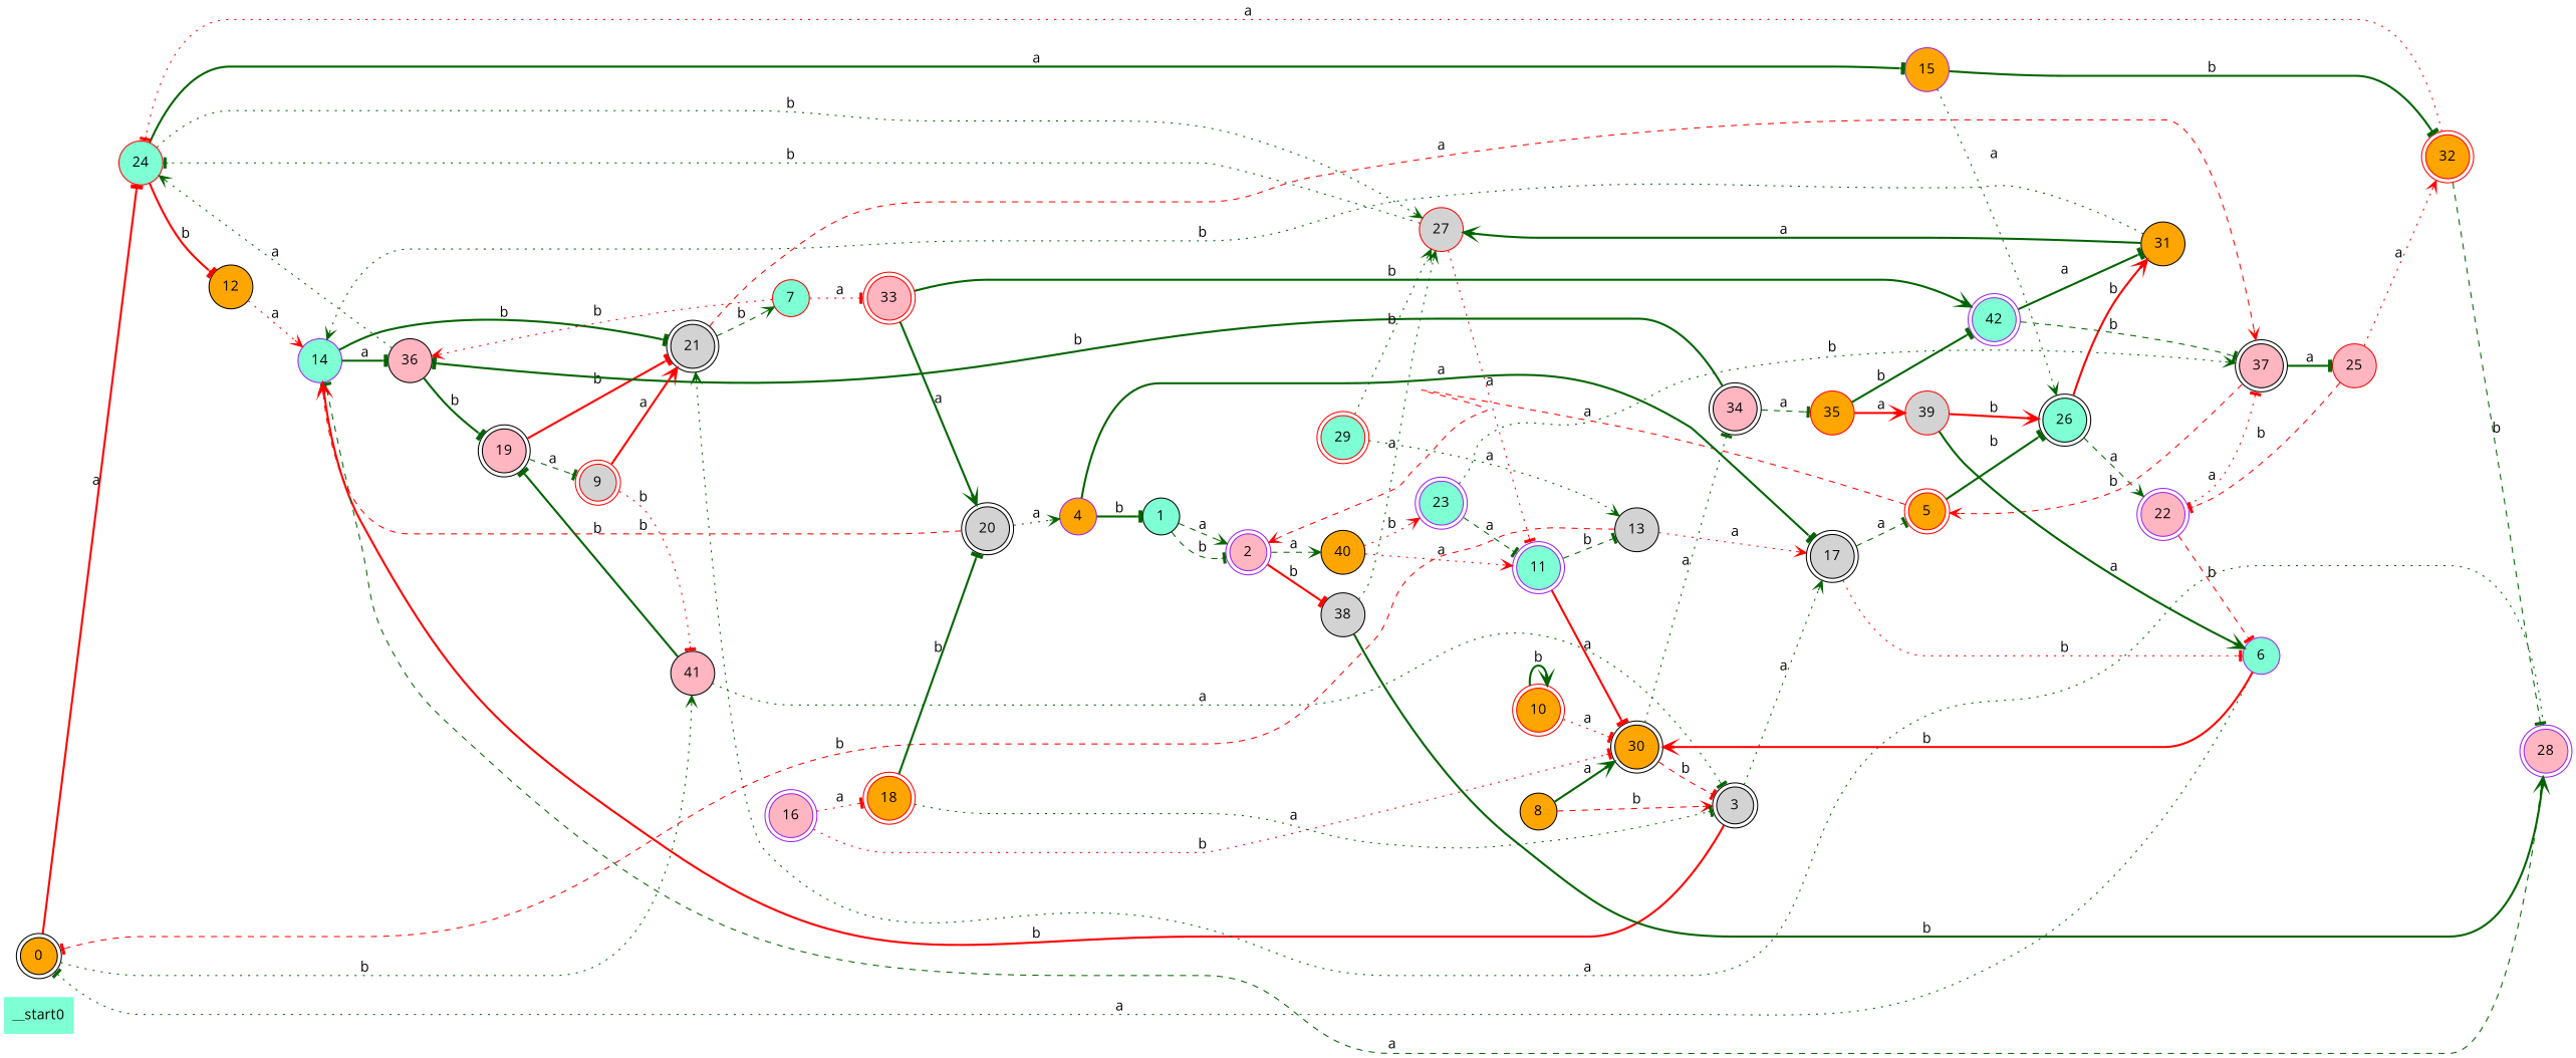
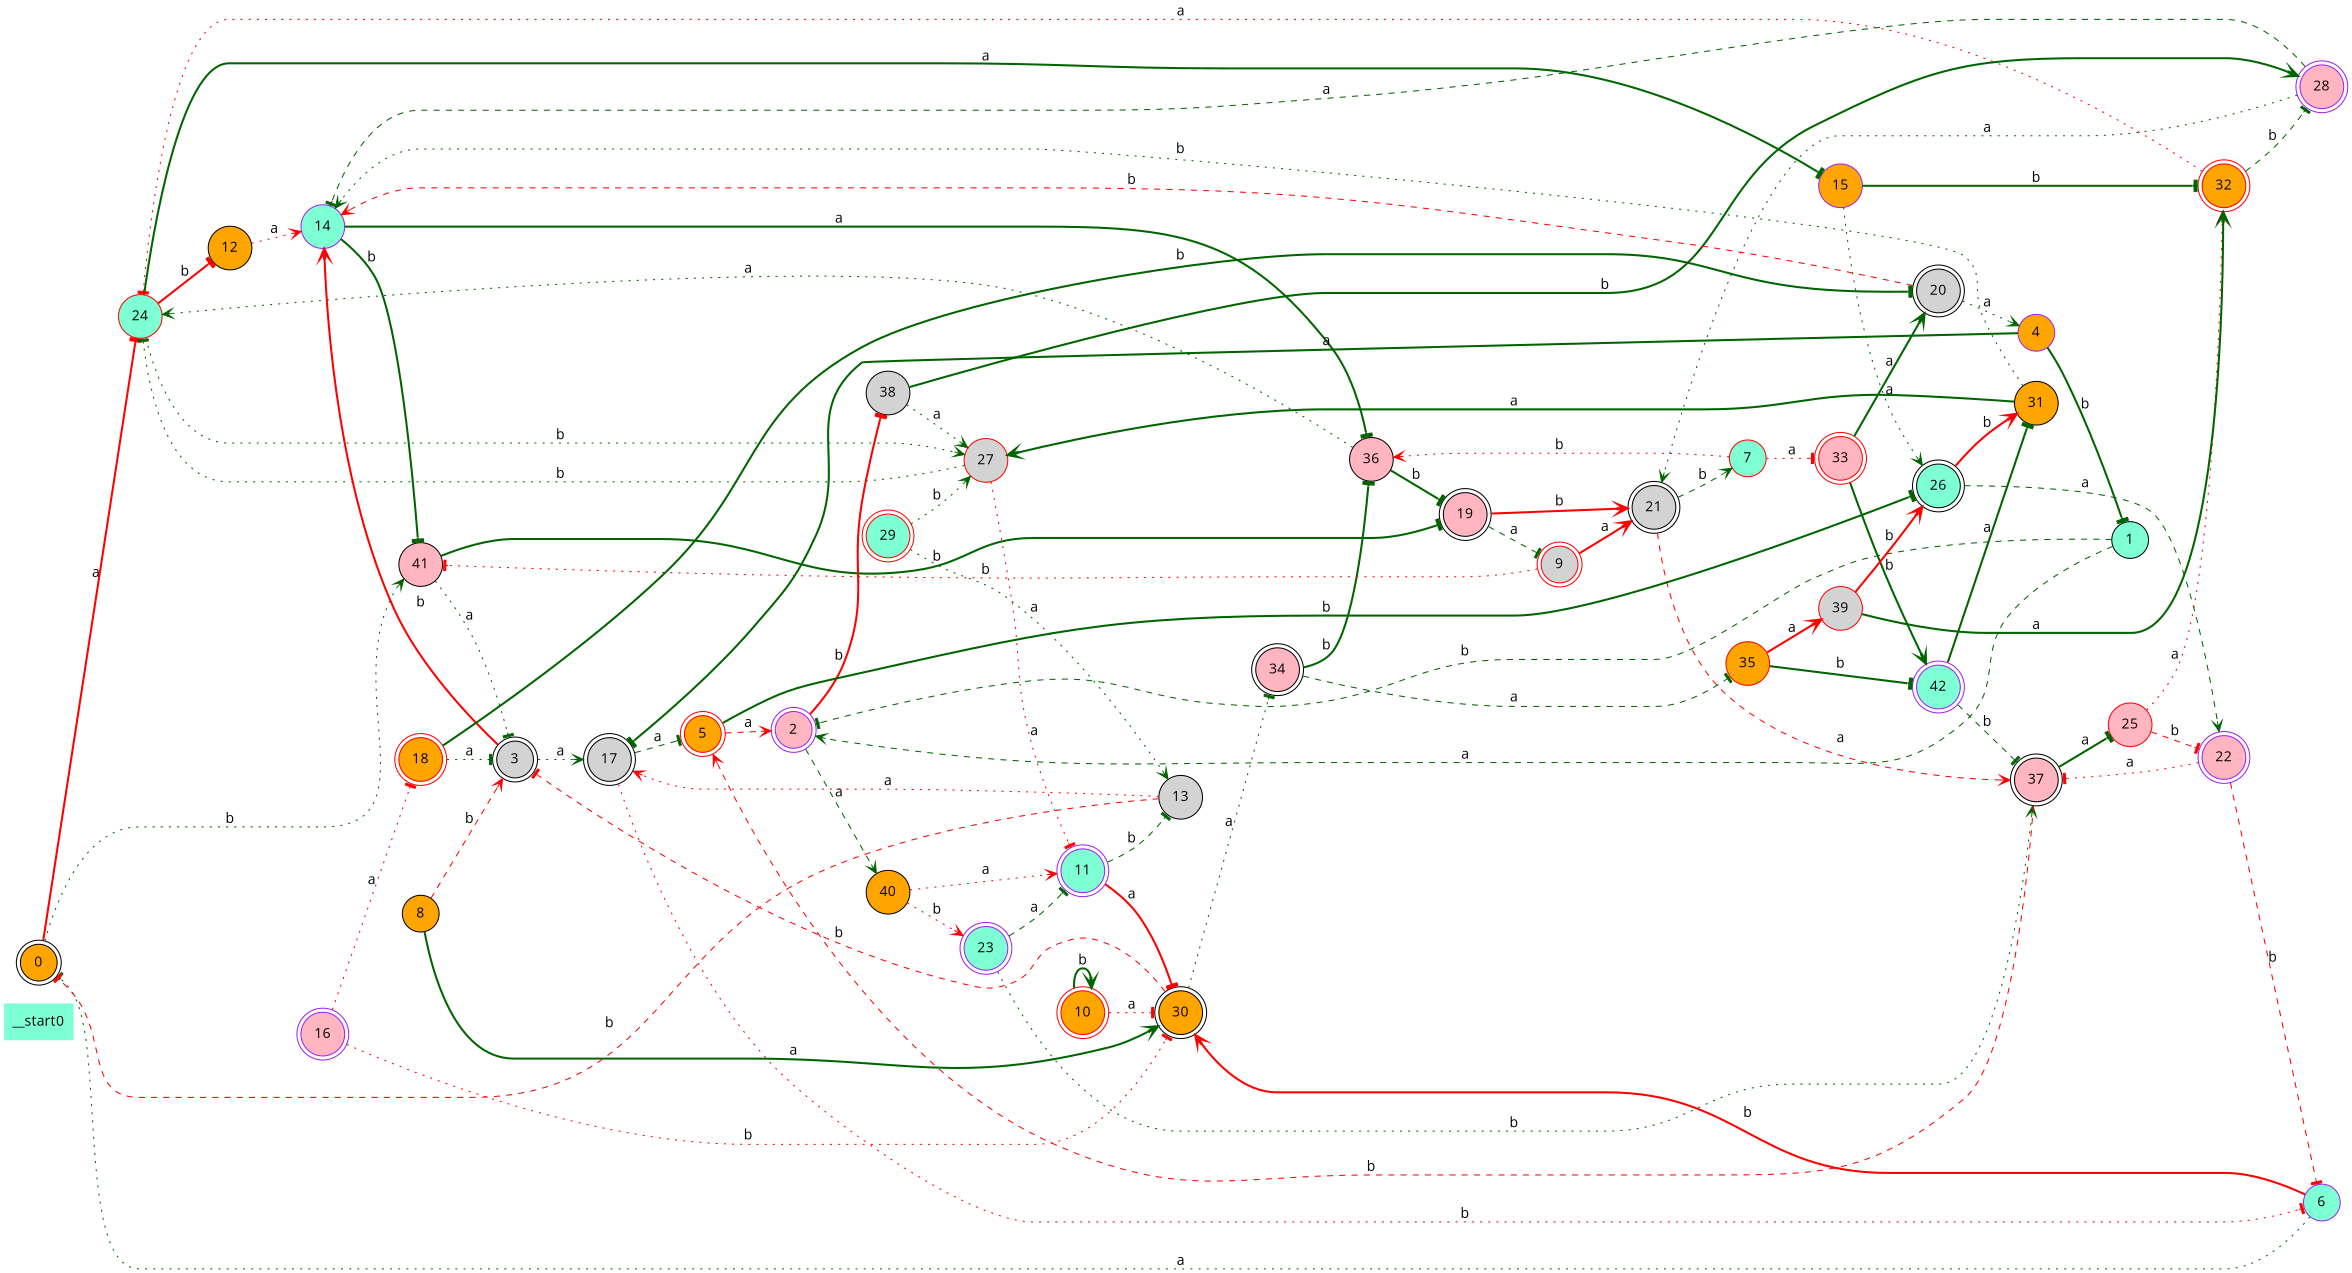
  digraph {
    fontname="Open Sans"
    rankdir=LR
    node [color=black fillcolor=orange fontname="Open Sans" shape=doublecircle style="rounded,filled"]
    edge [arrowhead=tee color=darkgreen fontname="Open Sans" style=bold]
    __start0 [color=purple fillcolor=aquamarine shape=none style=filled]
    n2 [label=0]
    n3 [color=red fillcolor=aquamarine label=24 shape=circle style=filled]
    n4 [fillcolor=lightpink label=41 shape=circle style=filled]
    n5 [label=12 shape=circle style=filled]
    n6 [color=purple label=15 shape=circle style=filled]
    n7 [color=red fillcolor=lightgrey label=27 shape=circle style=filled]
    n8 [fillcolor=lightgrey label=3]
    n9 [fillcolor=lightpink label=19]
    n10 [fillcolor=aquamarine label=1 shape=circle style=filled]
    n11 [color=purple fillcolor=lightpink label=2]
    n12 [fillcolor=lightgrey label=38 shape=circle style=filled]
    n13 [label=40 shape=circle style=filled]
    n14 [color=purple fillcolor=lightpink label=28]
    n15 [color=purple fillcolor=aquamarine label=11]
    n16 [color=purple fillcolor=aquamarine label=23]
    n17 [color=purple fillcolor=aquamarine label=14 shape=circle style=filled]
    n18 [fillcolor=lightgrey label=17]
    n19 [fillcolor=lightpink label=36 shape=circle style=filled]
    n20 [fillcolor=lightgrey label=21]
    n21 [color=red label=5]
    n22 [color=purple fillcolor=aquamarine label=6 shape=circle style=filled]
    n23 [color=purple label=4 shape=circle style=filled]
    n24 [fillcolor=aquamarine label=26]
    n25 [color=purple fillcolor=lightpink label=22]
    n26 [label=31 shape=circle style=filled]
    n27 [label=30]
    n28 [fillcolor=lightpink label=34]
    n29 [color=red fillcolor=aquamarine label=7 shape=circle style=filled]
    n30 [color=red fillcolor=lightpink label=33]
    n31 [fillcolor=lightgrey label=20]
    n32 [color=purple fillcolor=aquamarine label=42]
    n33 [label=8 shape=circle style=filled]
    n34 [color=red fillcolor=lightgrey label=9]
    n35 [fillcolor=lightpink label=37]
    n36 [color=red label=10]
    n37 [fillcolor=lightgrey label=13 shape=circle style=filled]
    n38 [color=red label=32]
    n39 [color=purple fillcolor=lightpink label=16]
    n40 [color=red label=18]
    n41 [color=red fillcolor=lightpink label=25 shape=circle style=filled]
    n42 [color=red fillcolor=aquamarine label=29]
    n43 [color=red label=35 shape=circle style=filled]
    n44 [color=red fillcolor=lightgrey label=39 shape=circle style=filled]
    n2 -> n3 [color=red label=a]
    n2 -> n4 [arrowhead=vee label=b style=dotted]
    n3 -> n5 [color=red label=b]
    n3 -> n6 [label=a]
    n3 -> n7 [arrowhead=vee label=b style=dotted]
    n4 -> n8 [label=a style=dotted]
    n4 -> n9 [label=b]
    n5 -> n17 [arrowhead=vee color=red label=a style=dotted]
    n6 -> n24 [arrowhead=vee label=a style=dotted]
    n6 -> n38 [label=b]
    n7 -> n3 [label=b style=dotted]
    n7 -> n15 [color=red label=a style=dotted]
    n8 -> n17 [arrowhead=vee color=red label=b]
    n8 -> n18 [arrowhead=vee label=a style=dotted]
-   n9 -> n20 [color=red label=b]
+   n9 -> n20 [arrowhead=vee color=red label=b]
    n9 -> n34 [label=a style=dashed]
    n10 -> n11 [arrowhead=vee label=a style=dashed]
    n10 -> n11 [label=b style=dashed]
    n11 -> n12 [color=red label=b]
    n11 -> n13 [arrowhead=vee label=a style=dashed]
    n12 -> n7 [arrowhead=vee label=a style=dotted]
    n12 -> n14 [arrowhead=vee label=b]
    n13 -> n15 [arrowhead=vee color=red label=a style=dotted]
    n13 -> n16 [arrowhead=vee color=red label=b style=dotted]
    n14 -> n17 [label=a style=dashed]
    n14 -> n20 [arrowhead=vee label=a style=dotted]
    n15 -> n27 [color=red label=a]
    n15 -> n37 [label=b style=dashed]
    n16 -> n15 [label=a style=dashed]
    n16 -> n35 [arrowhead=vee label=b style=dotted]
    n17 -> n19 [label=a]
-   n17 -> n20 [label=b]
+   n17 -> n4 [label=b]
    n18 -> n21 [label=a style=dashed]
    n18 -> n22 [color=red label=b style=dotted]
    n19 -> n3 [arrowhead=vee label=a style=dotted]
    n19 -> n9 [label=b]
    n20 -> n29 [arrowhead=vee label=b style=dashed]
    n20 -> n35 [arrowhead=vee color=red label=a style=dashed]
    n21 -> n11 [arrowhead=vee color=red label=a style=dashed]
    n21 -> n24 [label=b]
    n22 -> n2 [label=a style=dotted]
    n22 -> n27 [arrowhead=vee color=red label=b]
    n23 -> n10 [label=b]
    n23 -> n18 [label=a]
    n24 -> n25 [arrowhead=vee label=a style=dashed]
    n24 -> n26 [arrowhead=vee color=red label=b]
    n25 -> n22 [color=red label=b style=dashed]
    n25 -> n35 [color=red label=a style=dotted]
    n26 -> n7 [arrowhead=vee label=a]
    n26 -> n17 [arrowhead=vee label=b style=dotted]
    n27 -> n8 [color=red label=b style=dashed]
    n27 -> n28 [label=a style=dotted]
    n28 -> n19 [label=b]
    n28 -> n43 [label=a style=dashed]
    n29 -> n19 [arrowhead=vee color=red label=b style=dotted]
    n29 -> n30 [color=red label=a style=dotted]
    n30 -> n31 [arrowhead=vee label=a]
    n30 -> n32 [arrowhead=vee label=b]
    n31 -> n17 [arrowhead=vee color=red label=b style=dashed]
    n31 -> n23 [arrowhead=vee label=a style=dotted]
    n32 -> n26 [label=a]
    n32 -> n35 [label=b style=dashed]
    n33 -> n8 [arrowhead=vee color=red label=b style=dashed]
    n33 -> n27 [arrowhead=vee label=a]
    n34 -> n4 [color=red label=b style=dotted]
    n34 -> n20 [arrowhead=vee color=red label=a]
    n35 -> n21 [arrowhead=vee color=red label=b style=dashed]
    n35 -> n41 [label=a]
    n36 -> n27 [color=red label=a style=dotted]
    n36 -> n36 [arrowhead=vee label=b]
    n37 -> n2 [color=red label=b style=dashed]
    n37 -> n18 [arrowhead=vee color=red label=a style=dotted]
    n38 -> n3 [color=red label=a style=dotted]
    n38 -> n14 [label=b style=dashed]
    n39 -> n27 [color=red label=b style=dotted]
    n39 -> n40 [color=red label=a style=dotted]
    n40 -> n8 [label=a style=dotted]
    n40 -> n31 [label=b]
    n41 -> n25 [color=red label=b style=dashed]
    n41 -> n38 [arrowhead=vee color=red label=a style=dotted]
    n42 -> n7 [arrowhead=vee label=b style=dotted]
    n42 -> n37 [arrowhead=vee label=a style=dotted]
    n43 -> n32 [label=b]
    n43 -> n44 [arrowhead=vee color=red label=a]
    n44 -> n24 [arrowhead=vee color=red label=b]
-   n44 -> n22 [arrowhead=vee label=a]
+   n44 -> n38 [arrowhead=vee label=a]
  }
